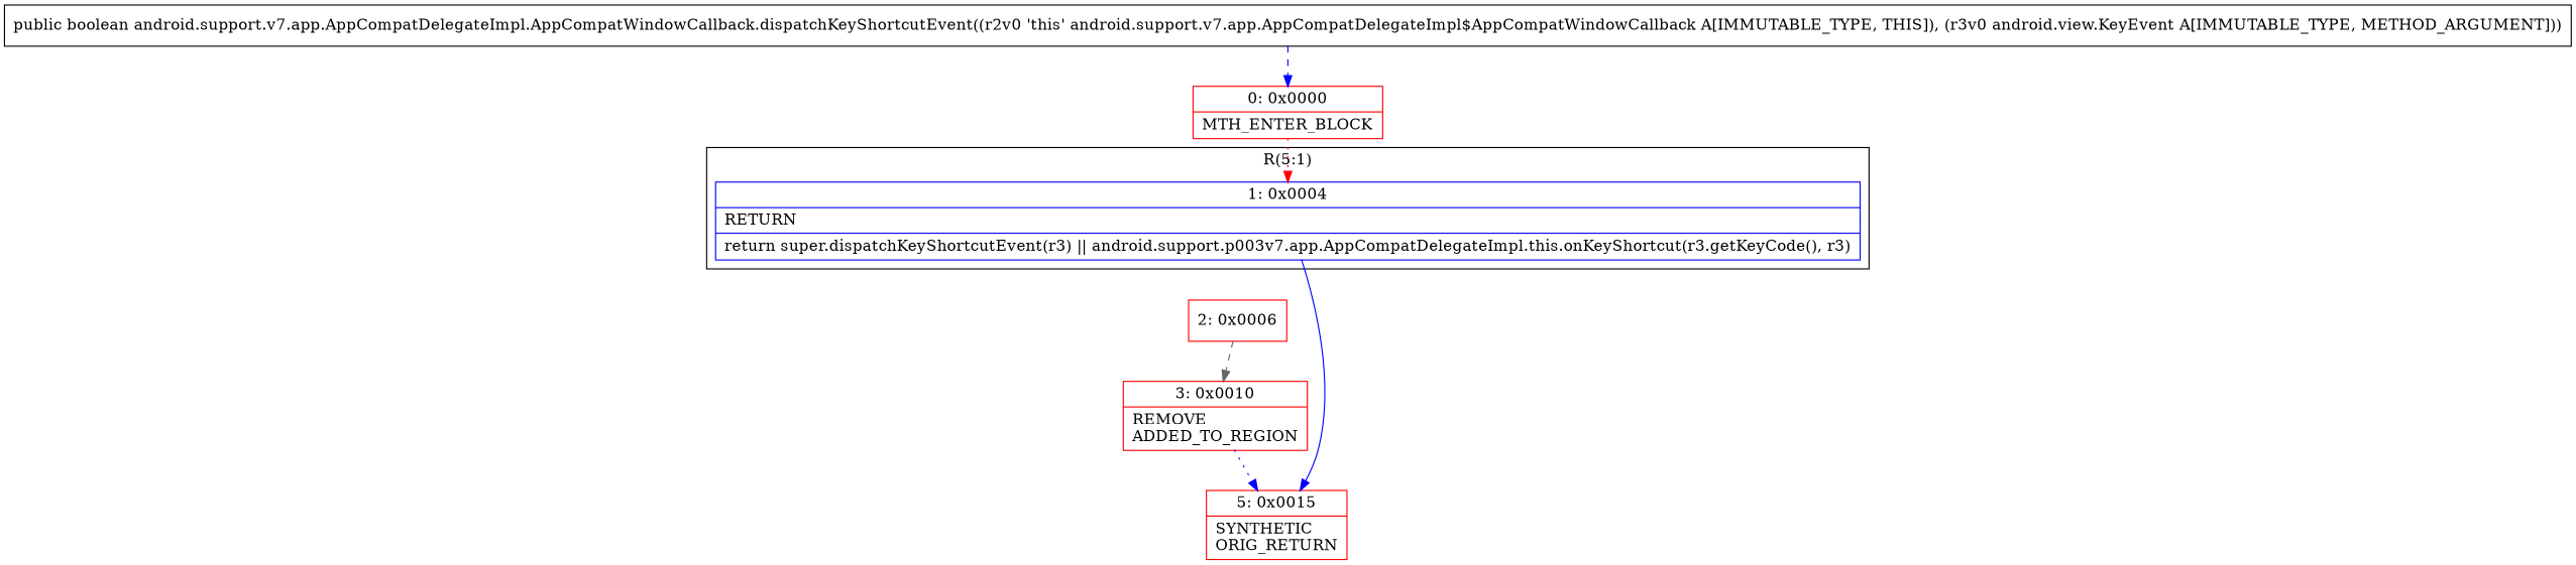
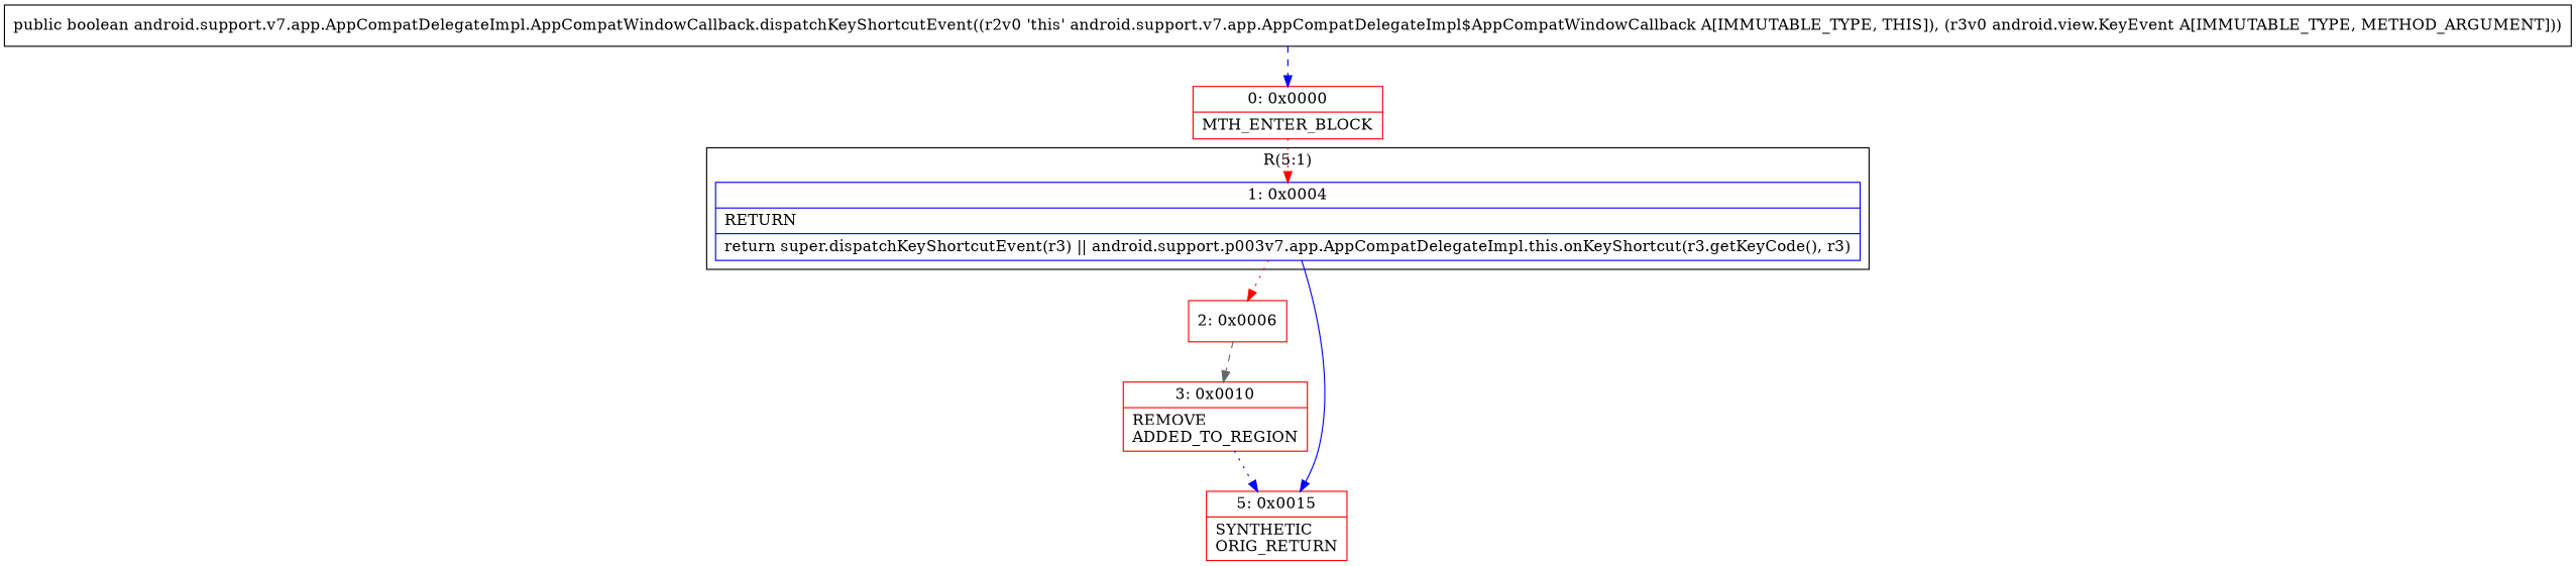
  digraph {
    node [color=red shape=record]
    edge [color=blue style=dotted]
    n1 [color=blue label="{1\:\ 0x0004|RETURN\l|return super.dispatchKeyShortcutEvent(r3) \|\| android.support.p003v7.app.AppCompatDelegateImpl.this.onKeyShortcut(r3.getKeyCode(), r3)\l}"]
    n2 [label="{2\:\ 0x0006}"]
    n3 [label="{5\:\ 0x0015|SYNTHETIC\lORIG_RETURN\l}"]
    n4 [label="{3\:\ 0x0010|REMOVE\lADDED_TO_REGION\l}"]
    n5 [label="{0\:\ 0x0000|MTH_ENTER_BLOCK\l}"]
    n6 [label="{public boolean android.support.v7.app.AppCompatDelegateImpl.AppCompatWindowCallback.dispatchKeyShortcutEvent((r2v0 'this' android.support.v7.app.AppCompatDelegateImpl$AppCompatWindowCallback A[IMMUTABLE_TYPE, THIS]), (r3v0 android.view.KeyEvent A[IMMUTABLE_TYPE, METHOD_ARGUMENT])) }" color=""]
    subgraph cluster_1 {
      label="R(5:1)"
      n1
    }
+   n1 -> n2 [color=red]
    n1 -> n3 [style=solid]
    n2 -> n4 [color=gray40 style=dashed]
    n4 -> n3
    n5 -> n1 [color=red]
    n6 -> n5 [style=dashed]
  }
